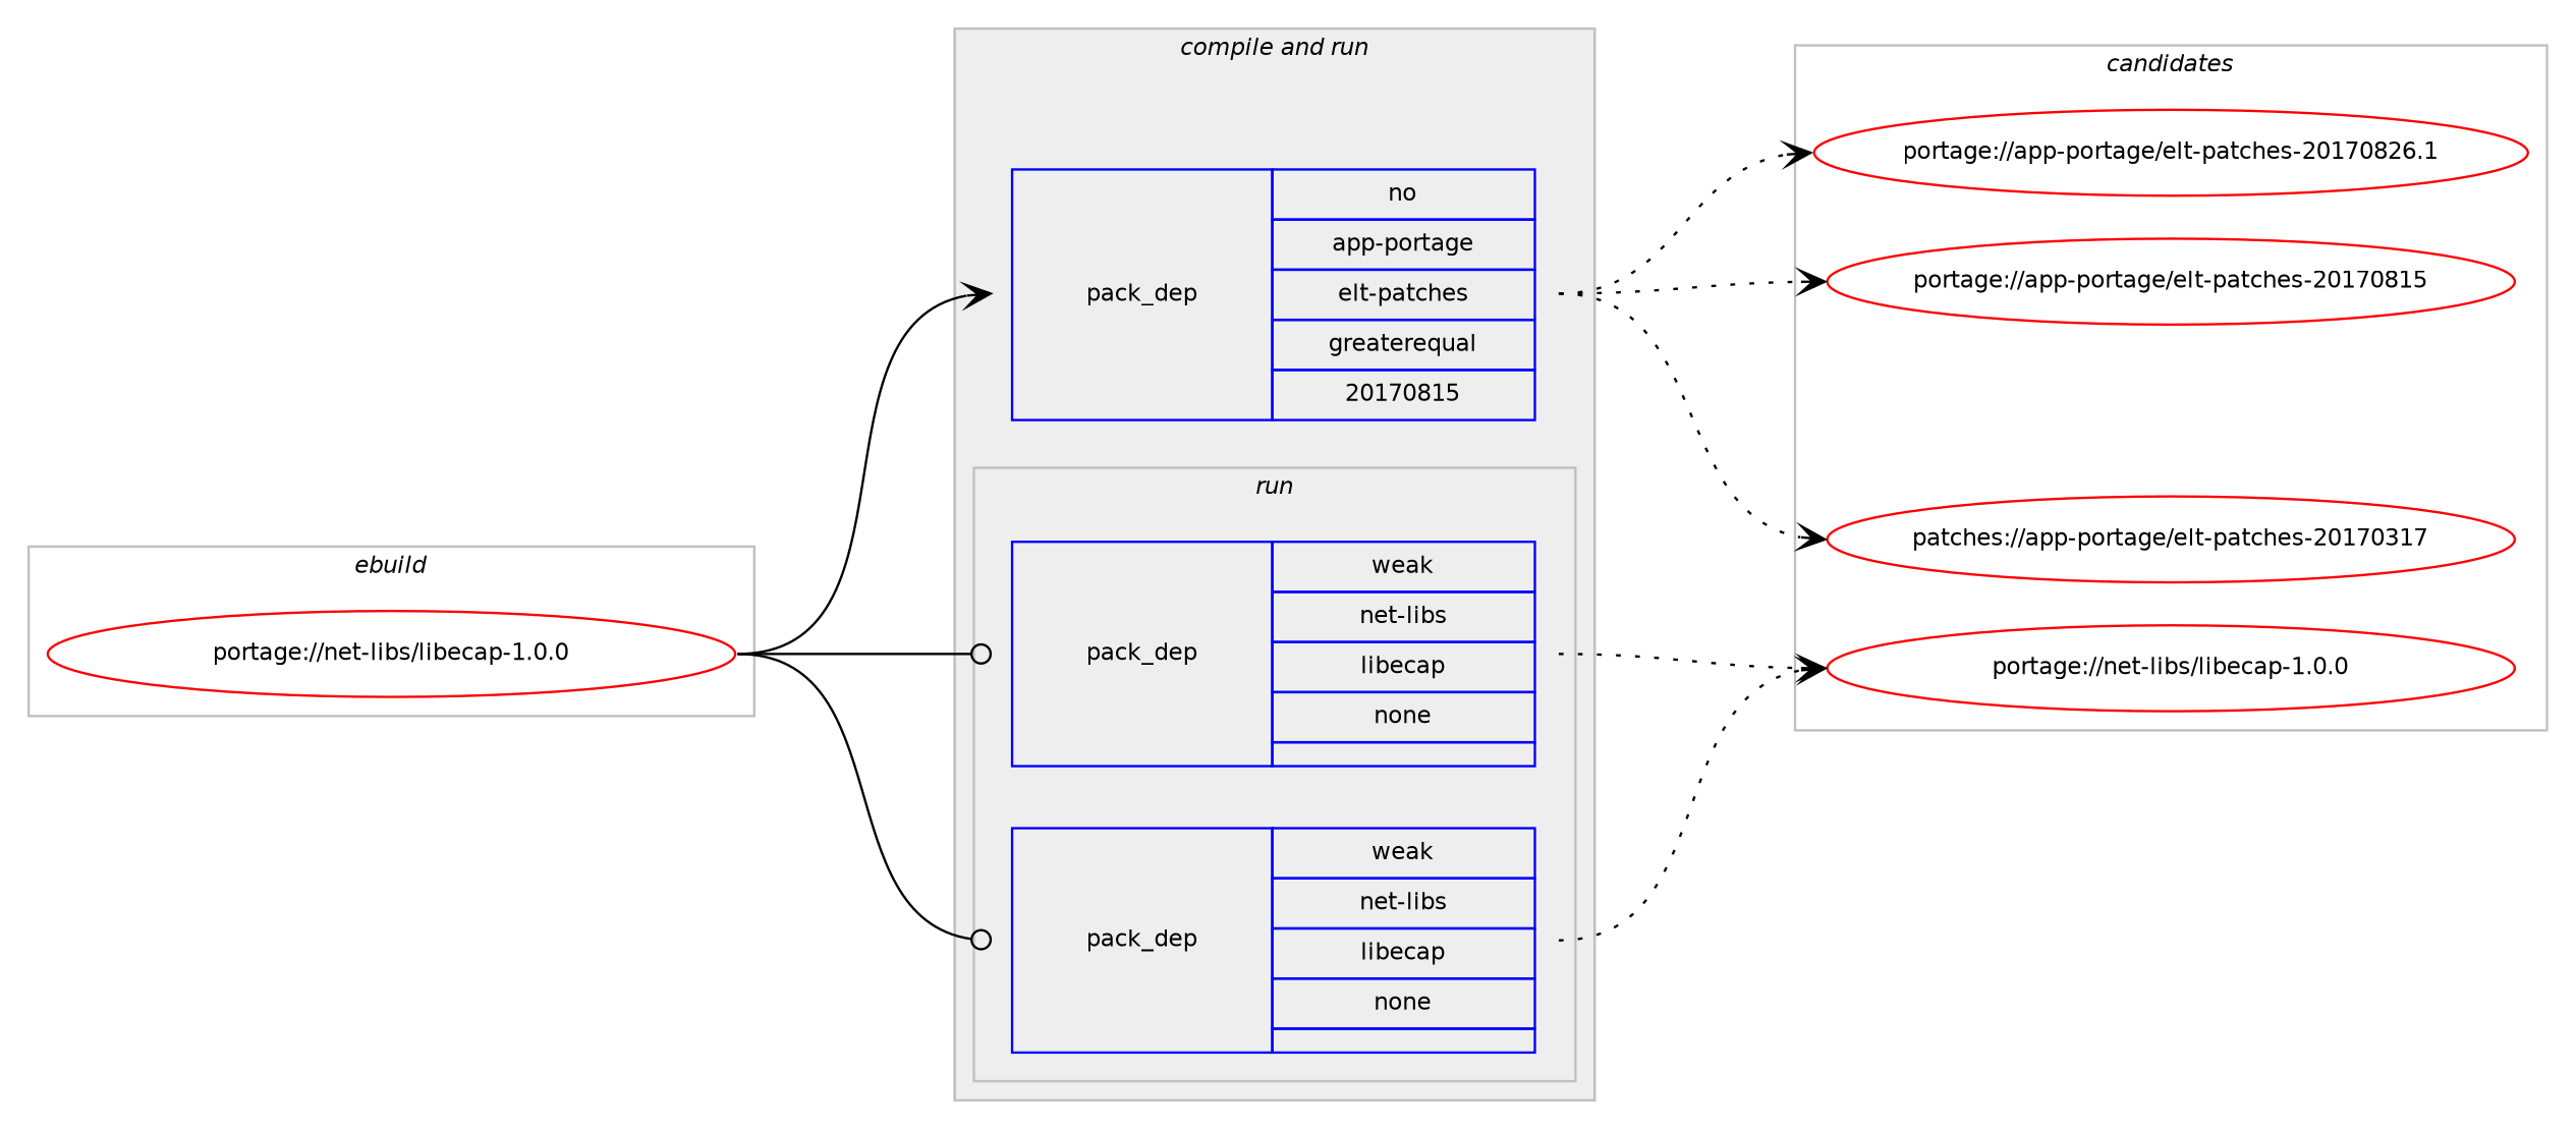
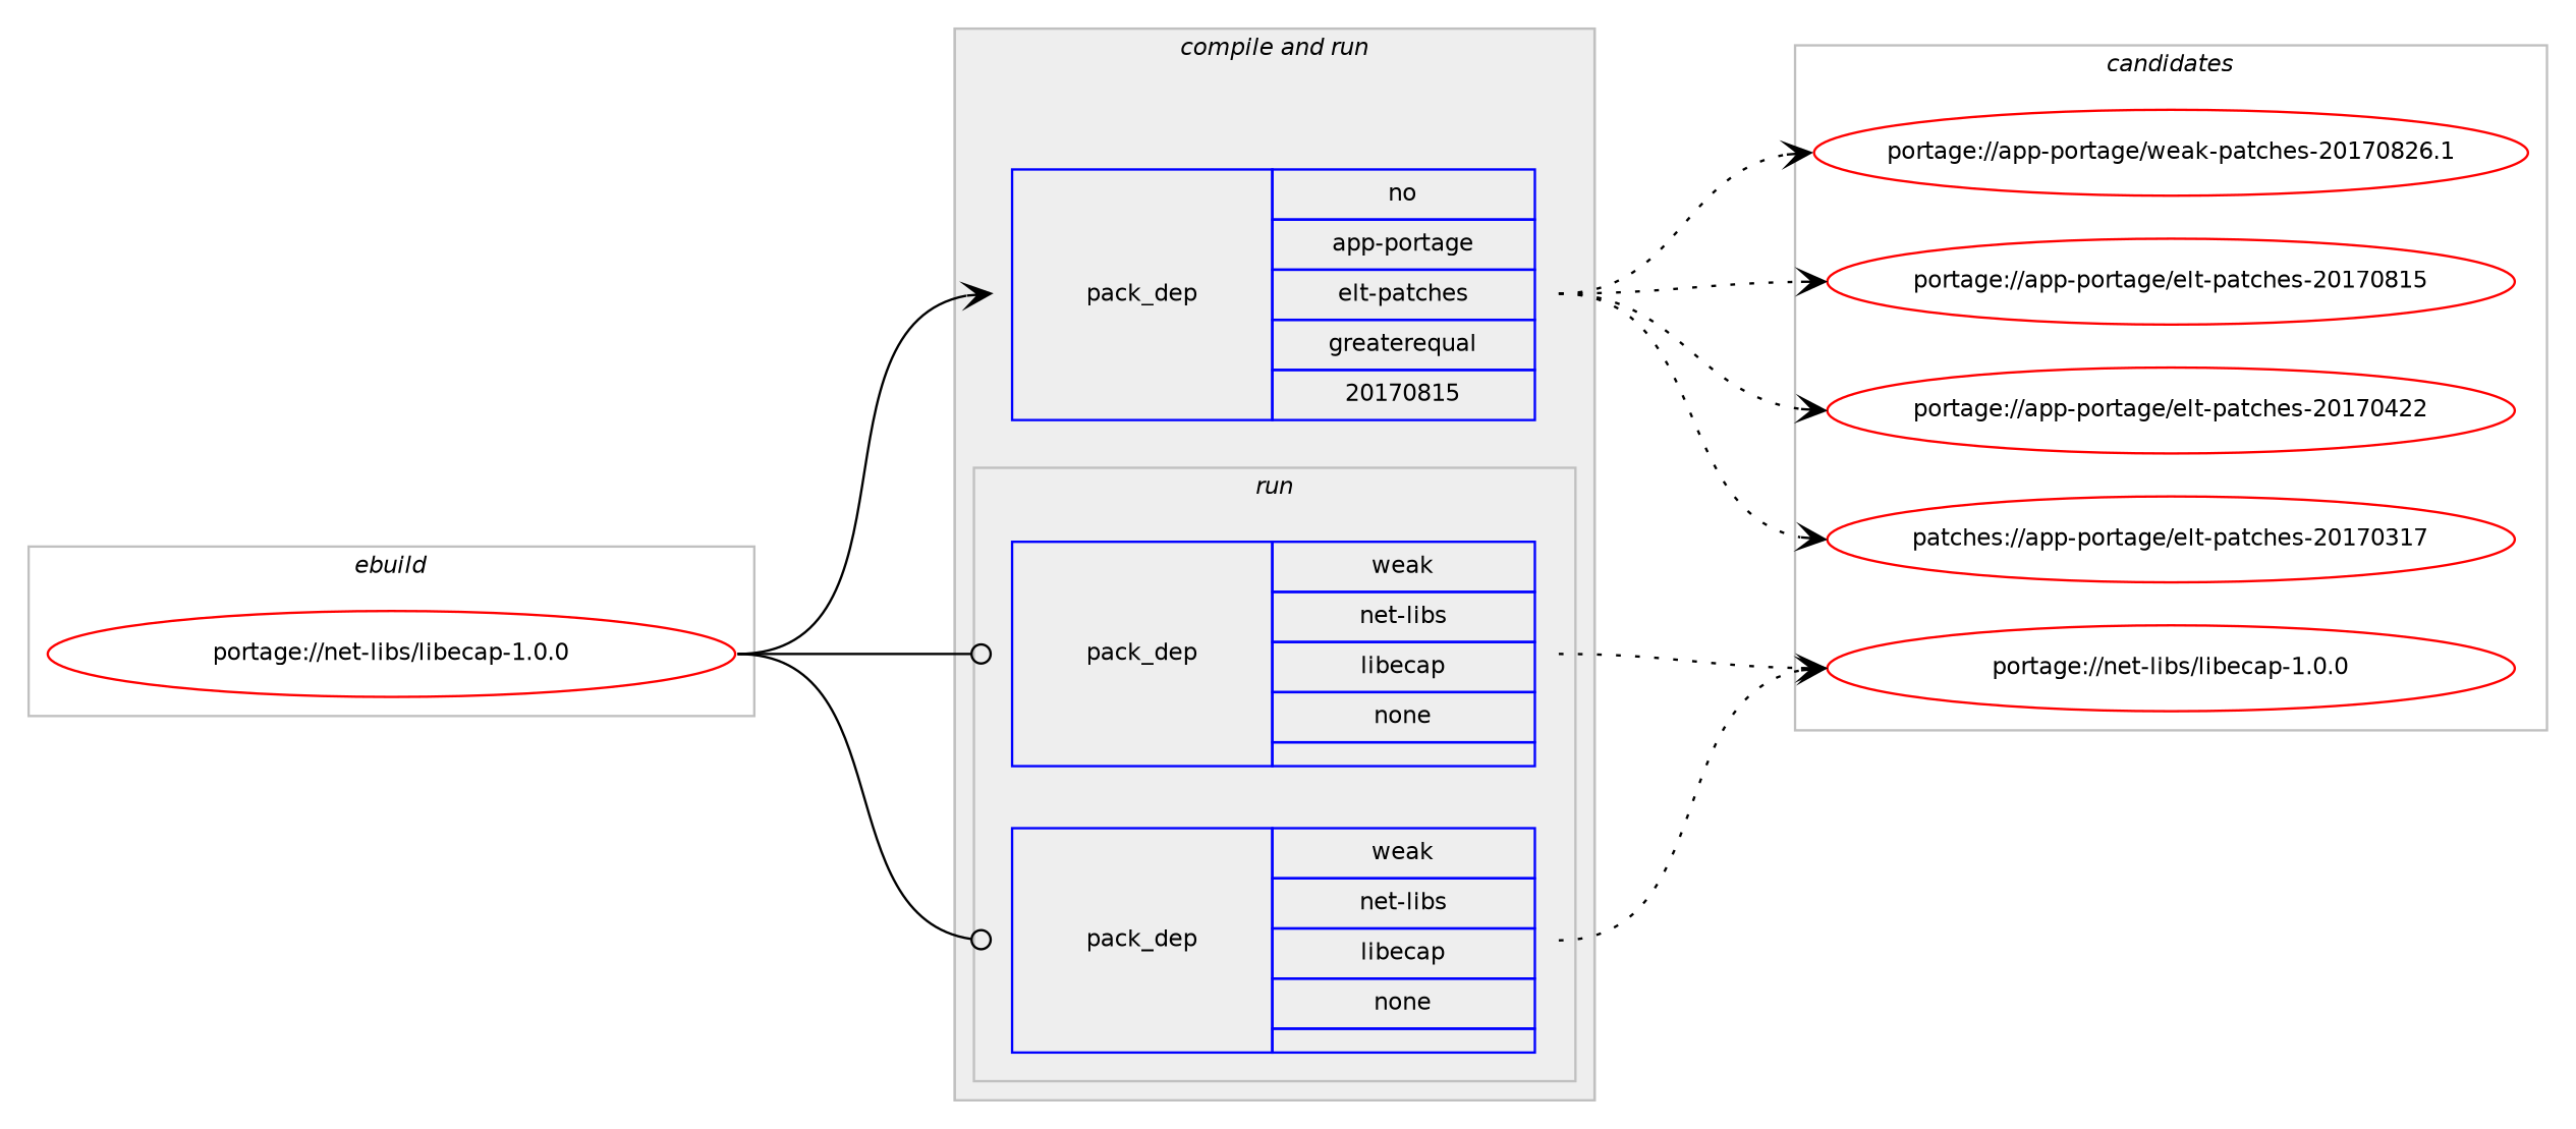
  digraph {
    compound=true
    concentrate=true
    fontname=Helvetica
    fontsize=10
    newrank=true
    rankdir=LR
    ranksep=1.5
    node [color=red fontname=Helvetica fontsize=10]
    edge [arrowhead=vee headport=w style=dotted tailport=e weight=100]
    n1 [label="portage://net-libs/libecap-1.0.0" width=4]
    n2 [color=blue label=<<TABLE BORDER="0" CELLBORDER="1" CELLSPACING="0" CELLPADDING="4" WIDTH="220"><TR><TD ROWSPAN="6" CELLPADDING="30">pack_dep</TD></TR><TR><TD WIDTH="110">no</TD></TR><TR><TD>app-portage</TD></TR><TR><TD>elt-patches</TD></TR><TR><TD>greaterequal</TD></TR><TR><TD>20170815</TD></TR></TABLE>> shape=none]
    n3 [color=blue label=<<TABLE BORDER="0" CELLBORDER="1" CELLSPACING="0" CELLPADDING="4" WIDTH="220"><TR><TD ROWSPAN="6" CELLPADDING="30">pack_dep</TD></TR><TR><TD WIDTH="110">weak</TD></TR><TR><TD>net-libs</TD></TR><TR><TD>libecap</TD></TR><TR><TD>none</TD></TR><TR><TD></TD></TR></TABLE>> shape=none]
    n4 [color=blue label=<<TABLE BORDER="0" CELLBORDER="1" CELLSPACING="0" CELLPADDING="4" WIDTH="220"><TR><TD ROWSPAN="6" CELLPADDING="30">pack_dep</TD></TR><TR><TD WIDTH="110">weak</TD></TR><TR><TD>net-libs</TD></TR><TR><TD>libecap</TD></TR><TR><TD>none</TD></TR><TR><TD></TD></TR></TABLE>> shape=none]
-   n5 [label="portage://app-portage/elt-patches-20170826.1" width=4]
+   n5 [label="portage://app-portage/weak-patches-20170826.1" width=4]
    n6 [label="portage://app-portage/elt-patches-20170815" width=4]
+   n7 [label="portage://app-portage/elt-patches-20170422" width=4]
    n8 [label="patches://app-portage/elt-patches-20170317" width=4]
    n9 [label="portage://net-libs/libecap-1.0.0" width=4]
    subgraph cluster_1 {
      color=gray
      label=<<i>ebuild</i>>
      rank=same
      n1
    }
    subgraph cluster_2 {
      color=gray
      label=<<i>dependencies</i>>
      subgraph cluster_3 {
        color=gray
        fillcolor="#eeeeee"
        label=<<i>compile</i>>
        style=filled
        subgraph sub_4 {
          color=gray
          fillcolor="#eeeeee"
          label=<<i>compile</i>>
          style=filled
          n2
        }
      }
      subgraph cluster_5 {
        color=gray
        fillcolor="#eeeeee"
        label=<<i>compile and run</i>>
        style=filled
      }
      subgraph cluster_6 {
        color=gray
        fillcolor="#eeeeee"
        label=<<i>run</i>>
        style=filled
        subgraph sub_7 {
          color=gray
          fillcolor="#eeeeee"
          label=<<i>run</i>>
          style=filled
          n3
        }
        subgraph sub_8 {
          color=gray
          fillcolor="#eeeeee"
          label=<<i>run</i>>
          style=filled
          n4
        }
      }
    }
    subgraph cluster_9 {
      color=gray
      label=<<i>candidates</i>>
      rank=same
      subgraph sub_10 {
        color=black
        label=<<i>candidates</i>>
        nodesep=1
        rank=same
        n5
        n6
+       n7
        n8
      }
      subgraph sub_11 {
        color=black
        label=<<i>candidates</i>>
        nodesep=1
        rank=same
        n9
      }
      subgraph sub_12 {
        color=black
        label=<<i>candidates</i>>
        nodesep=1
        rank=same
        n9
      }
    }
    n1 -> n2 [style=solid weight=20]
    n1 -> n3 [arrowhead=odot style=solid weight=20]
    n1 -> n4 [arrowhead=odot style=solid weight=20]
    n2 -> n5
    n2 -> n6
+   n2 -> n7
    n2 -> n8
    n3 -> n9
    n4 -> n9
  }
